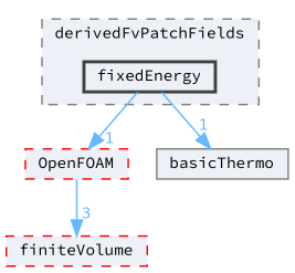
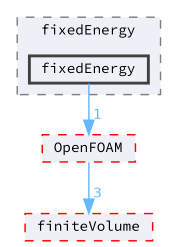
  digraph {
    compound=true
    fontname="Source Code Pro"
    node [color=red fillcolor="#edf0f7" fontname="Source Code Pro" fontsize=10 shape=box style="filled,dashed"]
    edge [color=steelblue1 fontcolor=steelblue1 fontname="Source Code Pro" fontsize=10 headlabel=1 labeldistance=1.5 labelfontname=Helvetica labelfontsize=10]
    n1 [color=grey25 height=0.2 label=fixedEnergy style="filled,bold" width=0.4]
    n2 [height=0.2 label=OpenFOAM width=0.4]
-   n3 [color=grey50 height=0.2 label=basicThermo style=filled width=0.4]
    n4 [height=0.2 label=finiteVolume width=0.4]
    subgraph cluster_1 {
      bgcolor="#edf0f7"
      fontsize=10
-     label=derivedFvPatchFields
+     label=fixedEnergy
      pencolor=grey50
      style="filled,dashed"
      n1
    }
    n1 -> n2
-   n1 -> n3
    n2 -> n4 [headlabel=3]
  }
